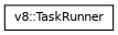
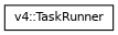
  digraph {
    rankdir=LR
-   n1 [color=black fillcolor=white fontname=Helvetica fontsize=10 height=0.2 label="v8::TaskRunner" shape=record style=filled width=0.4]
+   n1 [color=black fillcolor=white fontname=Helvetica fontsize=10 height=0.2 label="v4::TaskRunner" shape=record style=filled width=0.4]
  }
